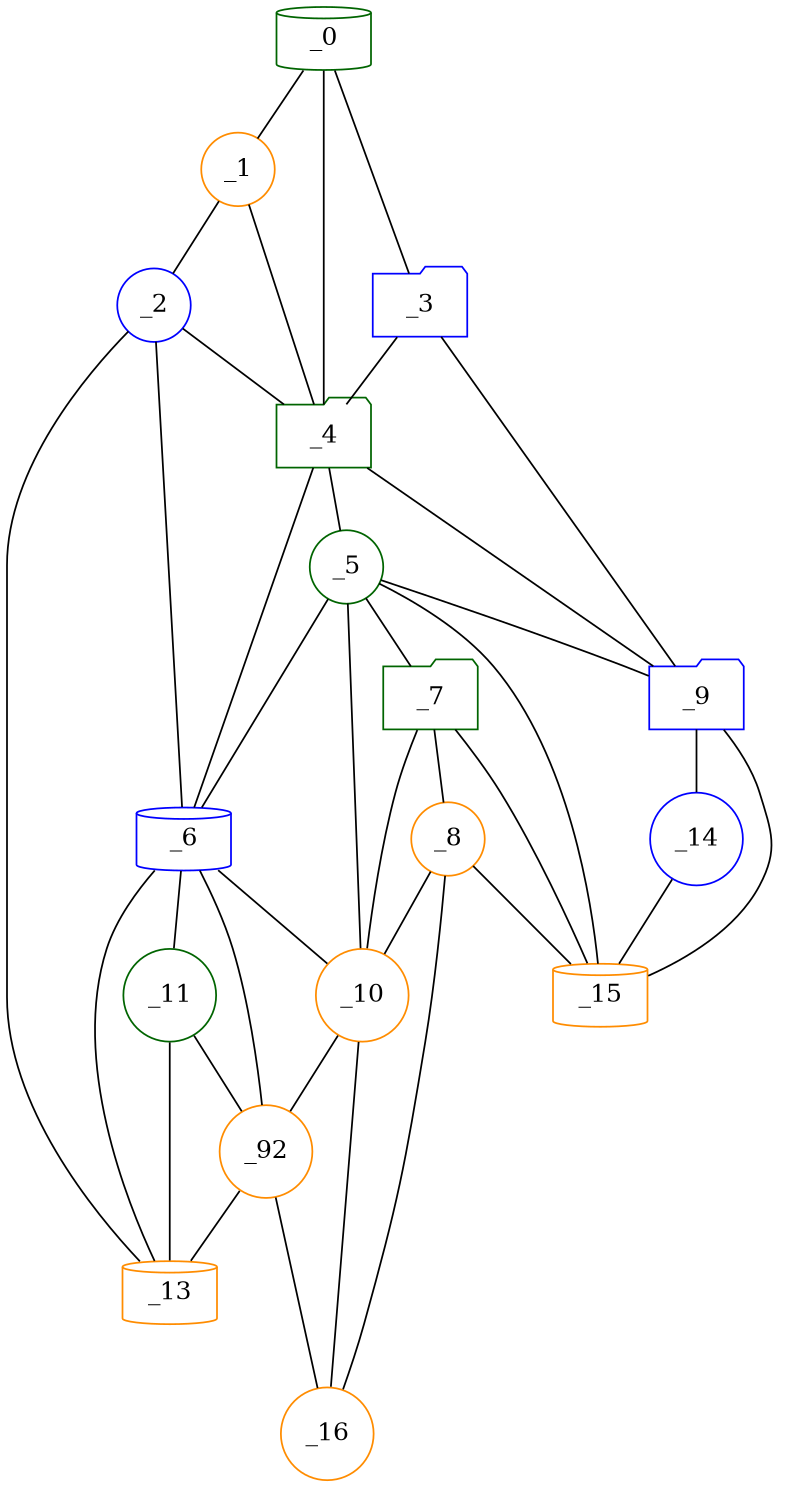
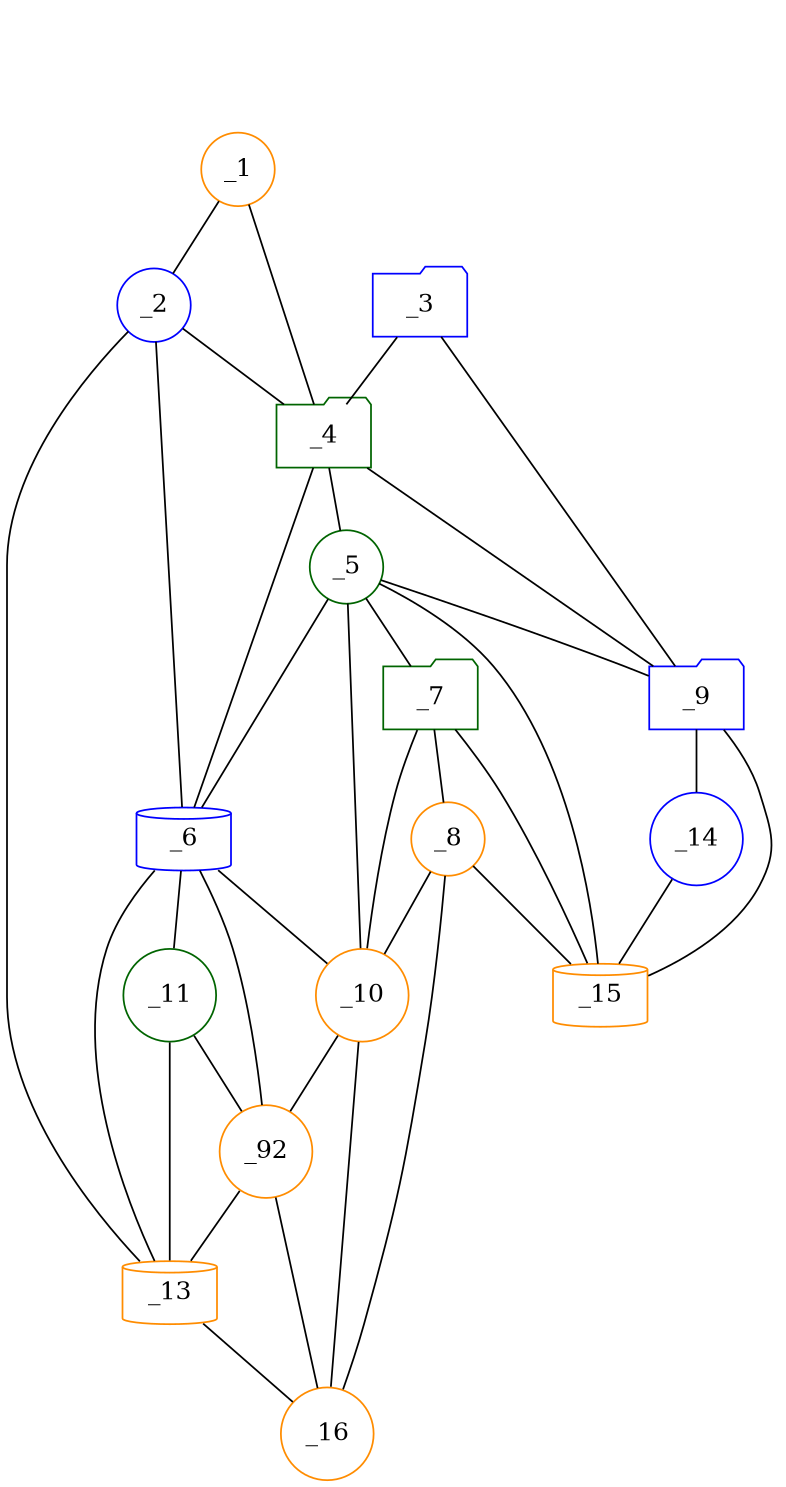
  graph {
    node [color=darkorange shape=circle x=37 y=68]
    edge [valence=2]
-   _0 [color=darkgreen shape=cylinder y=48]
    _1 [y=59]
    _3 [color=blue shape=folder x=43 y=27]
    _4 [color=darkgreen shape=folder x=54 y=65]
    _2 [color=blue y=113]
    _9 [color=blue shape=folder x=89 y=28]
    _6 [color=blue shape=cylinder x=70 y=110]
    _5 [color=darkgreen x=67]
    _13 [shape=cylinder x=92 y=112]
    _15 [shape=cylinder x=94 y=49]
    _14 [color=blue x=94 y=35]
    _10 [x=91 y=89]
    _11 [color=darkgreen x=91 y=101]
    n14 [label=_92 x=92 y=95]
    _7 [color=darkgreen shape=folder x=74]
    _16 [x=94 y=59]
    _8 [x=85]
-   _0 -- _1 [valence=1]
-   _0 -- _3 [valence=1]
-   _0 -- _4
    _1 -- _4
    _1 -- _2 [valence=1]
    _3 -- _4 [valence=1]
    _3 -- _9 [valence=1]
    _4 -- _9
    _4 -- _6
    _4 -- _5
    _2 -- _4
    _2 -- _6
    _2 -- _13 [valence=1]
    _9 -- _15
    _9 -- _14 [valence=1]
    _6 -- _13 [valence=1]
    _6 -- _10
    _6 -- _11
    _6 -- n14
    _5 -- _9
    _5 -- _6
    _5 -- _15
    _5 -- _10
    _5 -- _7
+   _13 -- _16 [valence=1]
    _14 -- _15 [valence=1]
    _10 -- n14
    _10 -- _16
    _11 -- _13 [valence=1]
    _11 -- n14
    n14 -- _13
    n14 -- _16 [valence=1]
    _7 -- _15
    _7 -- _10
    _7 -- _8
    _8 -- _15
    _8 -- _10
    _8 -- _16
  }
